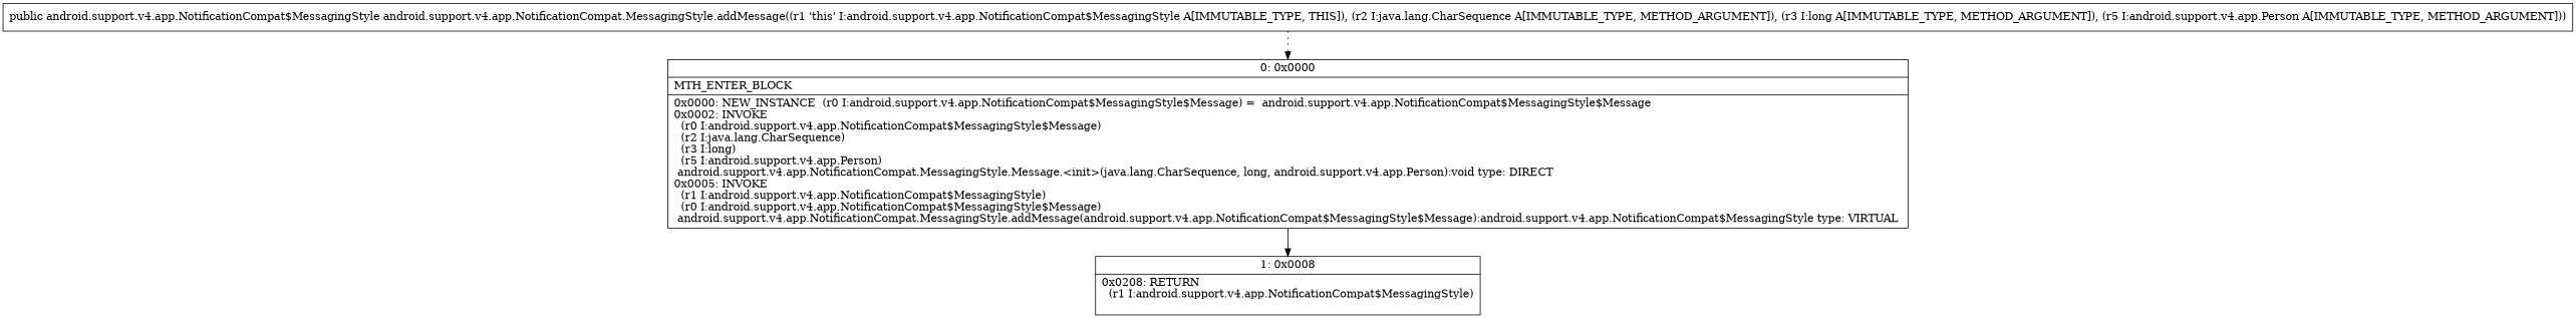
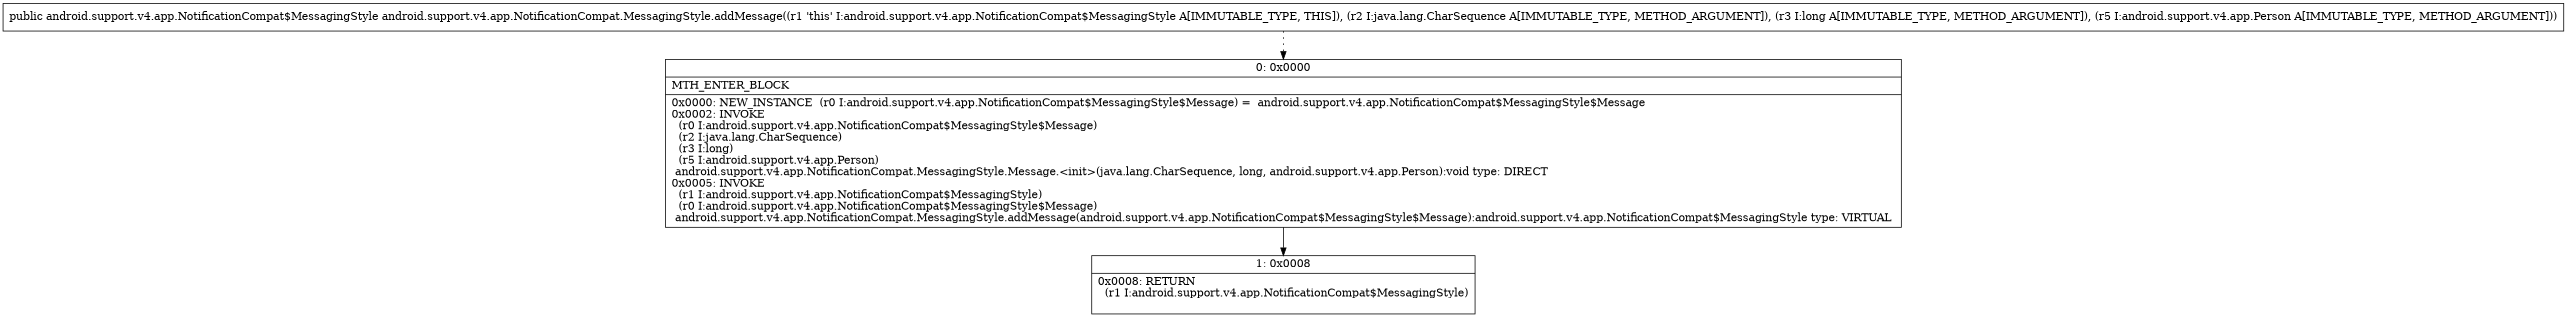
  digraph {
    node [shape=record]
    n1 [label="{0\:\ 0x0000|MTH_ENTER_BLOCK\l|0x0000: NEW_INSTANCE  (r0 I:android.support.v4.app.NotificationCompat$MessagingStyle$Message) =  android.support.v4.app.NotificationCompat$MessagingStyle$Message \l0x0002: INVOKE  \l  (r0 I:android.support.v4.app.NotificationCompat$MessagingStyle$Message)\l  (r2 I:java.lang.CharSequence)\l  (r3 I:long)\l  (r5 I:android.support.v4.app.Person)\l android.support.v4.app.NotificationCompat.MessagingStyle.Message.\<init\>(java.lang.CharSequence, long, android.support.v4.app.Person):void type: DIRECT \l0x0005: INVOKE  \l  (r1 I:android.support.v4.app.NotificationCompat$MessagingStyle)\l  (r0 I:android.support.v4.app.NotificationCompat$MessagingStyle$Message)\l android.support.v4.app.NotificationCompat.MessagingStyle.addMessage(android.support.v4.app.NotificationCompat$MessagingStyle$Message):android.support.v4.app.NotificationCompat$MessagingStyle type: VIRTUAL \l}"]
-   n2 [label="{1\:\ 0x0008|0x0208: RETURN  \l  (r1 I:android.support.v4.app.NotificationCompat$MessagingStyle)\l \l}"]
+   n2 [label="{1\:\ 0x0008|0x0008: RETURN  \l  (r1 I:android.support.v4.app.NotificationCompat$MessagingStyle)\l \l}"]
    n3 [label="{public android.support.v4.app.NotificationCompat$MessagingStyle android.support.v4.app.NotificationCompat.MessagingStyle.addMessage((r1 'this' I:android.support.v4.app.NotificationCompat$MessagingStyle A[IMMUTABLE_TYPE, THIS]), (r2 I:java.lang.CharSequence A[IMMUTABLE_TYPE, METHOD_ARGUMENT]), (r3 I:long A[IMMUTABLE_TYPE, METHOD_ARGUMENT]), (r5 I:android.support.v4.app.Person A[IMMUTABLE_TYPE, METHOD_ARGUMENT])) }"]
    n1 -> n2 [style=solid]
    n3 -> n1 [style=dotted]
  }
